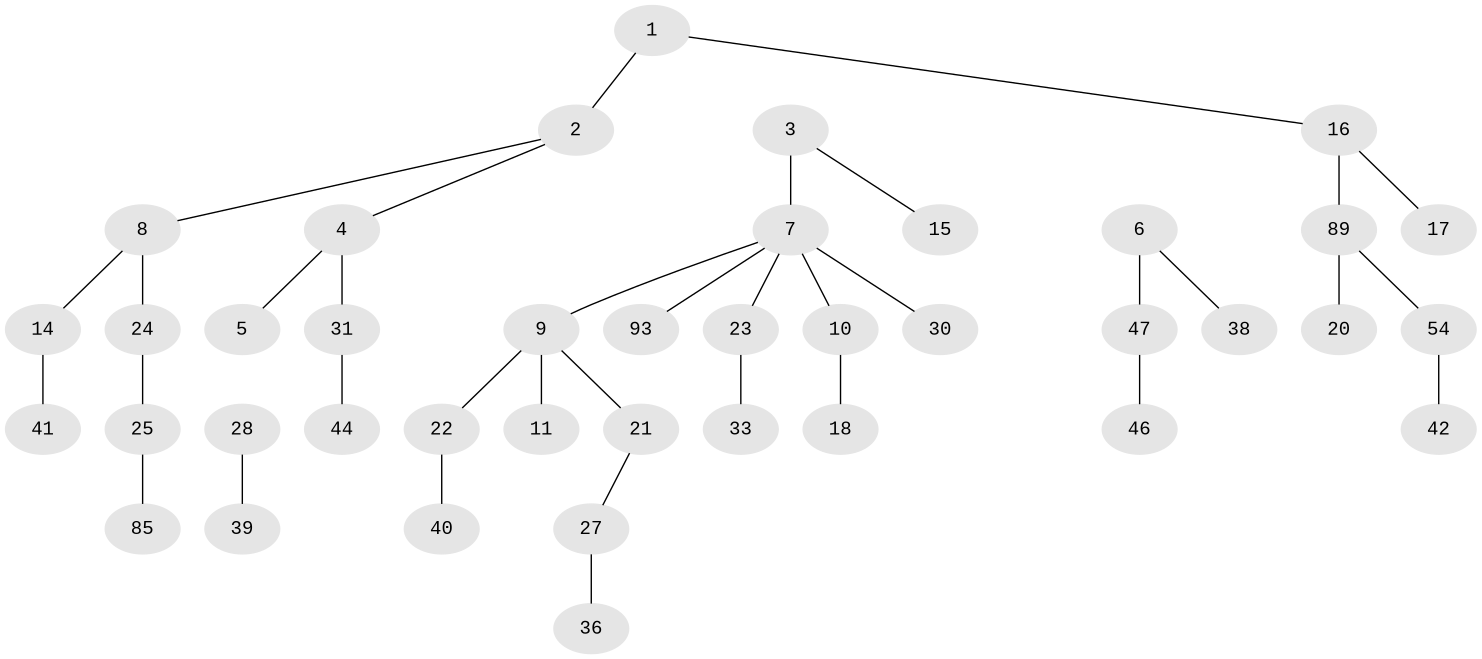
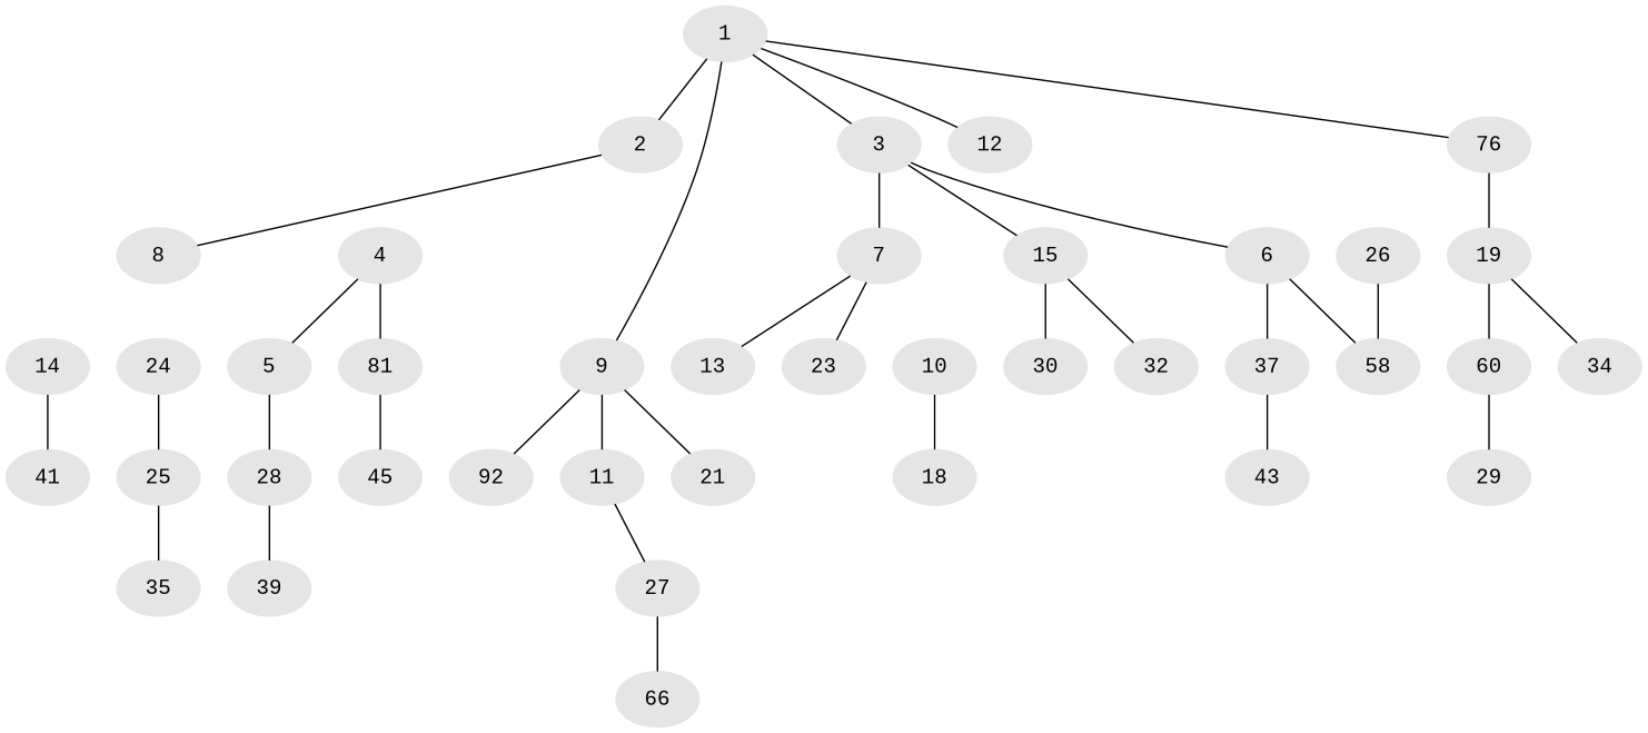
  graph {
    fontname="Liberation Mono"
    node [color=gray90 fontname="Liberation Mono" style=filled]
    edge [fontname="Liberation Mono" weight=1.0]
    1
    2
    3
    9
-   16
+   12
+   16 [label=76]
    4
    8
    6
    7
    15
    11
    21
-   22
-   17
-   19 [label=89]
+   22 [label=92]
+   19
    5
-   31
+   31 [label=81]
    14
    24
-   37 [label=47]
-   38
+   37
+   38 [label=58]
    10
-   13 [label=93]
+   13
    23
    30
+   32
    28
-   44
+   44 [label=45]
    39
-   43 [label=46]
+   26
+   43
    18
-   33
    41
    25
    27
-   40
-   36
-   20
-   34 [label=54]
-   42
-   35 [label=85]
+   36 [label=66]
+   20 [label=60]
+   34
+   29
+   35
    1 -- 2 [weight=3.0]
-   7 -- 9
+   1 -- 3
+   1 -- 9
+   1 -- 12
    1 -- 16
-   2 -- 4
    2 -- 8
+   3 -- 6
    3 -- 7
    3 -- 15
    9 -- 11 [weight=2.0]
    9 -- 21
    9 -- 22
-   16 -- 17
    16 -- 19
    4 -- 5
    4 -- 31 [weight=2.0]
-   8 -- 14
-   8 -- 24
    6 -- 37
    6 -- 38
-   7 -- 10
    7 -- 13
    7 -- 23
-   7 -- 30 [weight=2.0]
-   21 -- 27
-   22 -- 40
+   15 -- 30 [weight=2.0]
+   15 -- 32
+   11 -- 27
    19 -- 20
    19 -- 34
+   5 -- 28
    31 -- 44
    14 -- 41
    24 -- 25
    37 -- 43
    10 -- 18
-   23 -- 33
    28 -- 39
+   26 -- 38
    25 -- 35
    27 -- 36
-   34 -- 42
+   20 -- 29
  }
